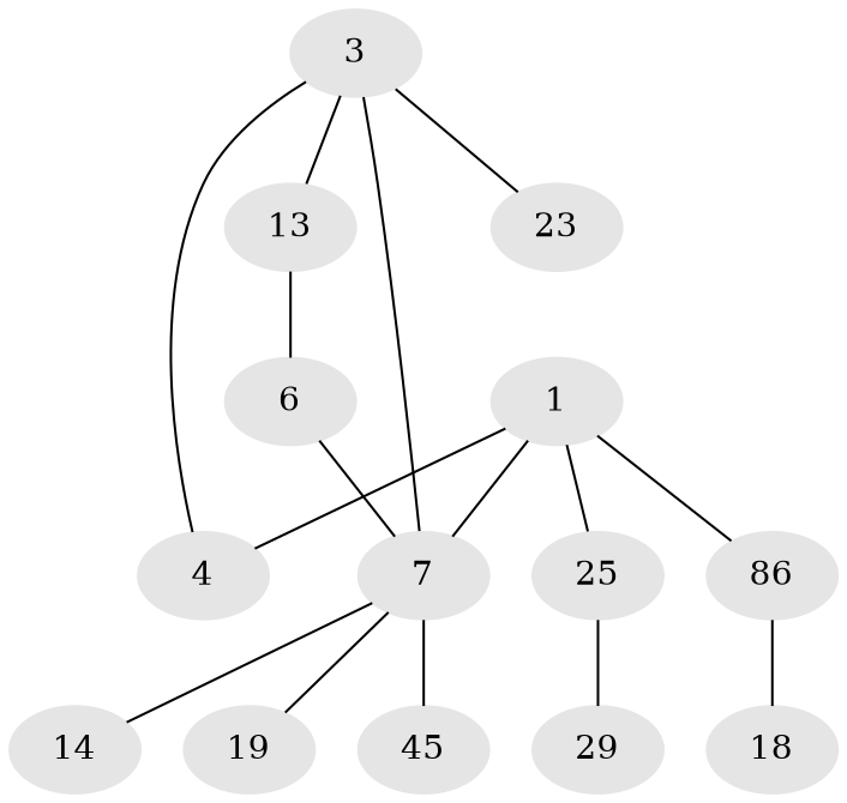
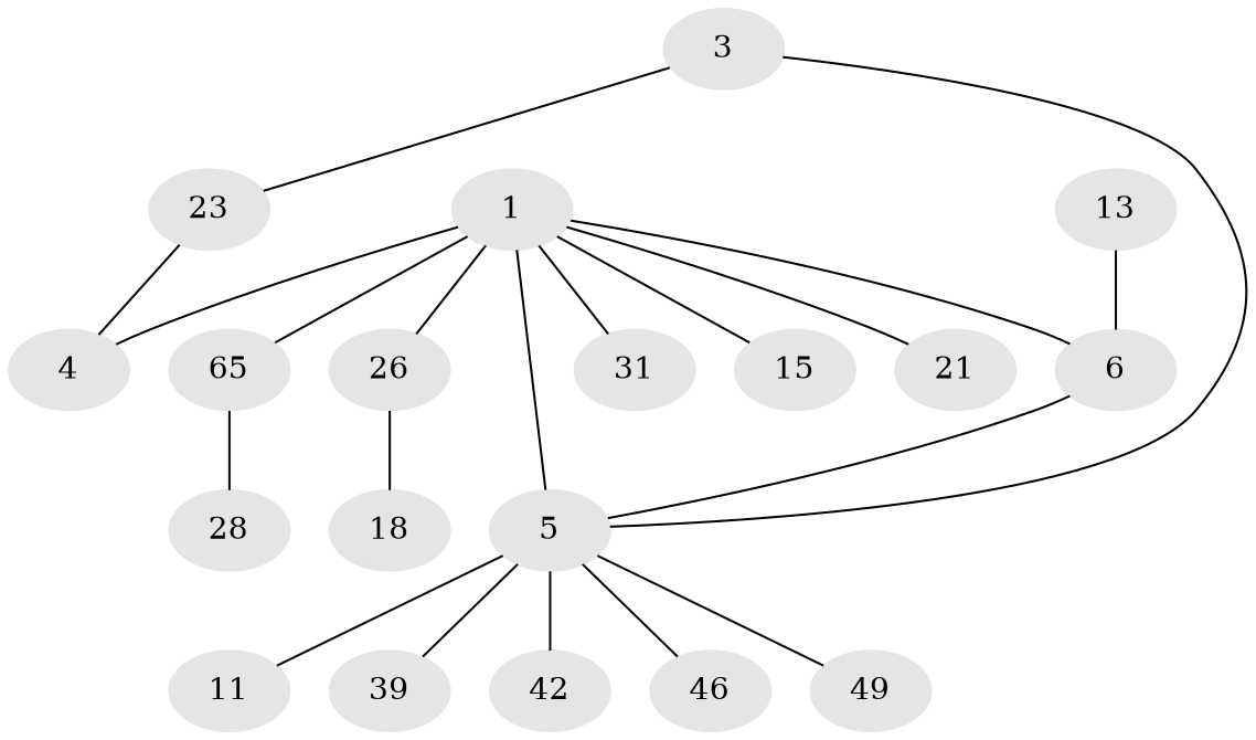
  graph {
    node [color=gray90 style=filled]
    1 [super="+30+32+5+45+38+22+2"]
    4
    6
-   7 [super="+8"]
-   25
-   26 [super="+39+27" label=86]
+   7 [super="+8" label=5]
+   15
+   21 [super="+33"]
+   25 [label=65]
+   26 [super="+39+27"]
+   31
    3 [super="+14+35"]
    13 [super="+40"]
    23
-   11 [super="+43+47" label=14]
-   19
-   49 [label=45]
-   29 [super="+48"]
+   11 [super="+43+47"]
+   19 [label=39]
+   42
+   46
+   49
+   29 [super="+48" label=28]
    n19 [label=18]
    1 -- 4
+   1 -- 6 [weight=2]
    1 -- 7 [weight=3]
+   1 -- 15
+   1 -- 21
    1 -- 25
    1 -- 26
+   1 -- 31
    6 -- 7
    7 -- 11
    7 -- 19
+   7 -- 42
+   7 -- 46
    7 -- 49
    25 -- 29
    26 -- n19
-   3 -- 4
+   23 -- 4
    3 -- 7
-   3 -- 13
    3 -- 23
    13 -- 6
  }
